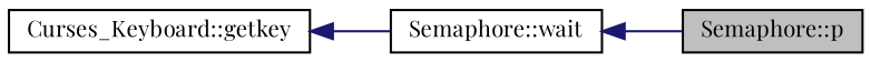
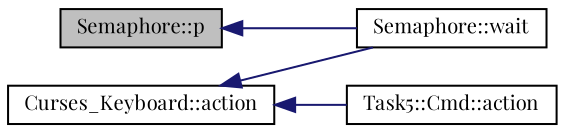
  digraph {
    fontname="Playfair Display"
    rankdir=LR
    node [color=black fontname="Playfair Display" fontsize=10 shape=record]
    edge [color=midnightblue dir=back fontname="Playfair Display" fontsize=10 labelfontname=Helvetica labelfontsize=10 style=solid]
    n1 [fillcolor=grey75 fontcolor=black height=0.2 label="Semaphore::p" style=filled width=0.4]
    n2 [height=0.2 label="Semaphore::wait" width=0.4]
-   n3 [height=0.2 label="Curses_Keyboard::getkey" width=0.4]
-   n2 -> n1
+   n3 [height=0.2 label="Curses_Keyboard::action" width=0.4]
+   n4 [height=0.2 label="Task5::Cmd::action" width=0.4]
+   n1 -> n2
    n3 -> n2
+   n3 -> n4
  }
